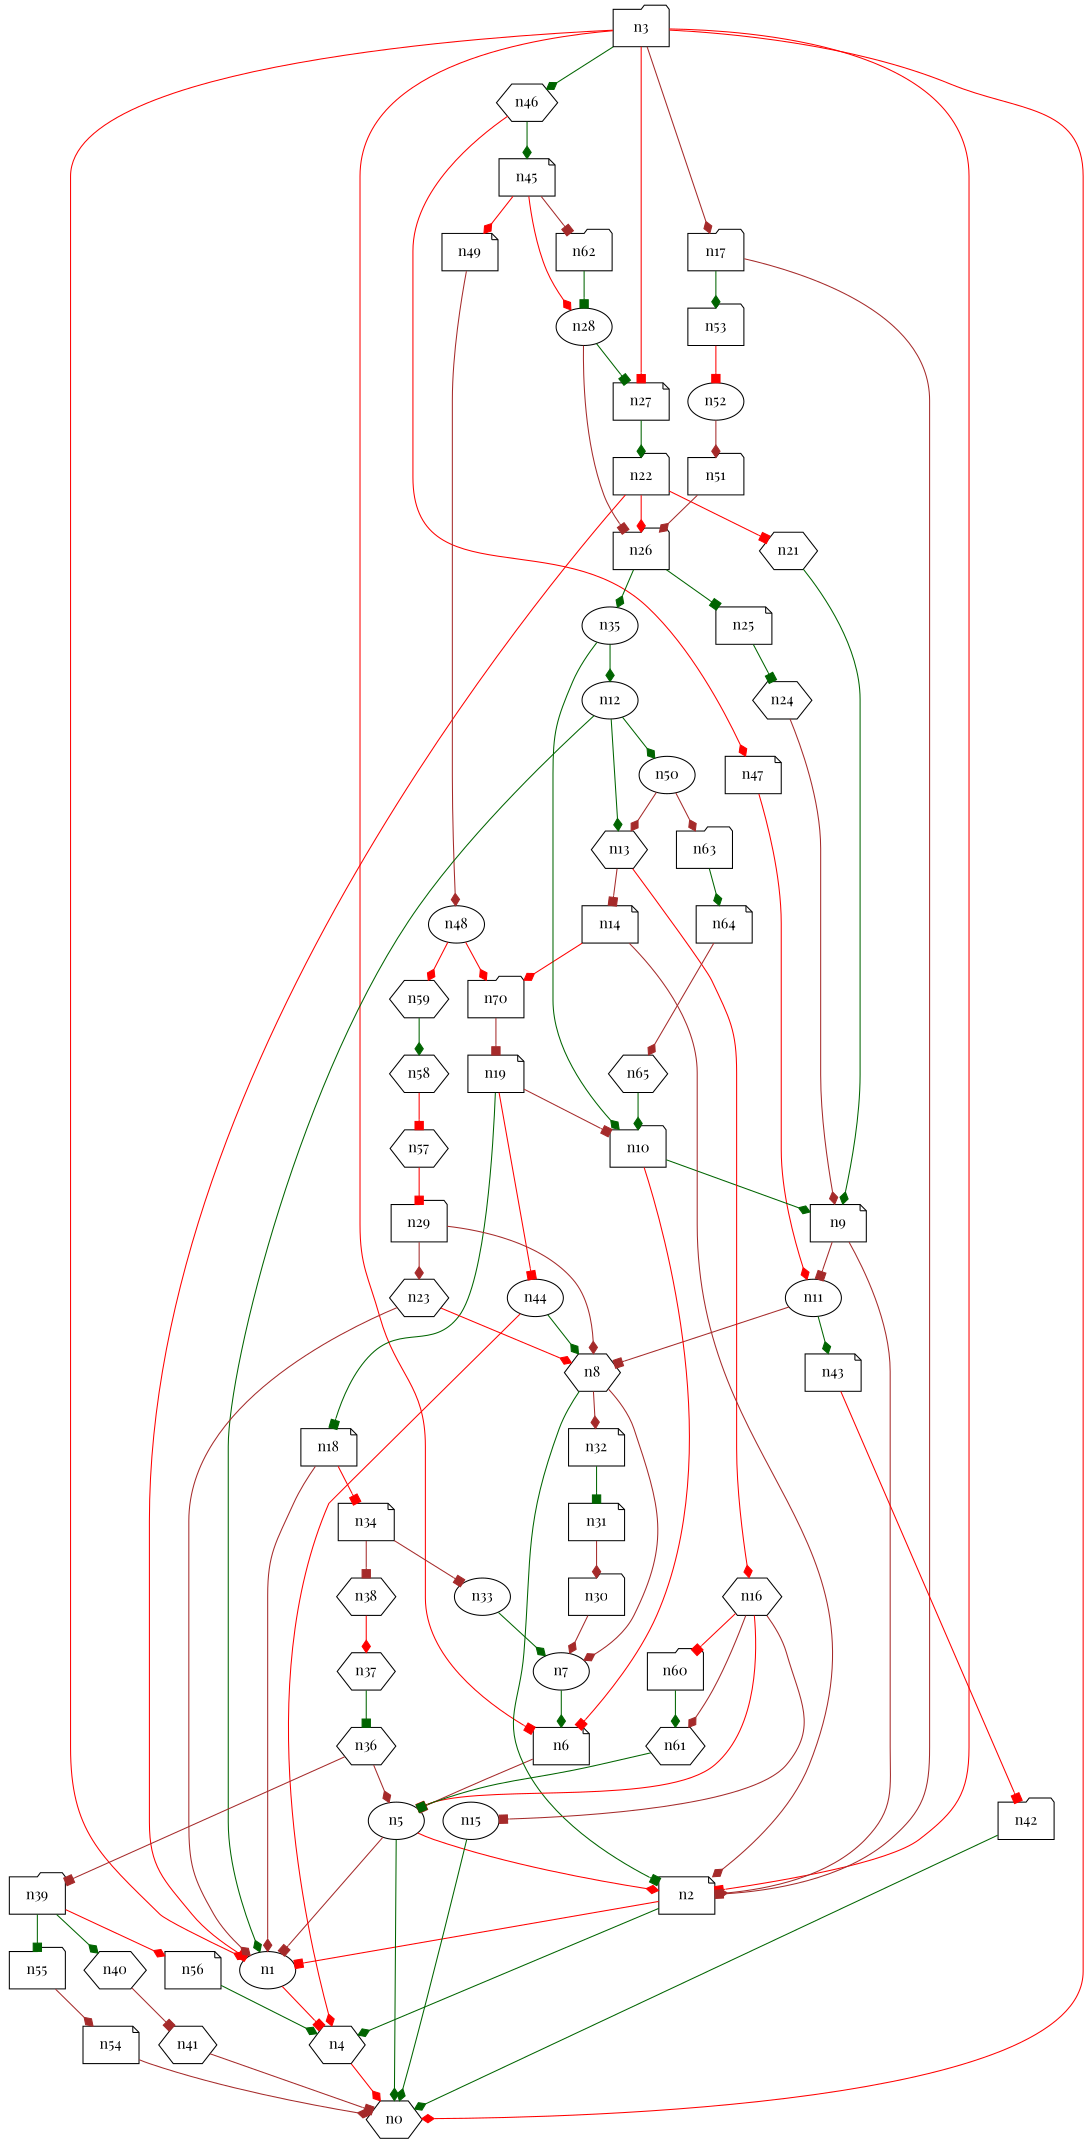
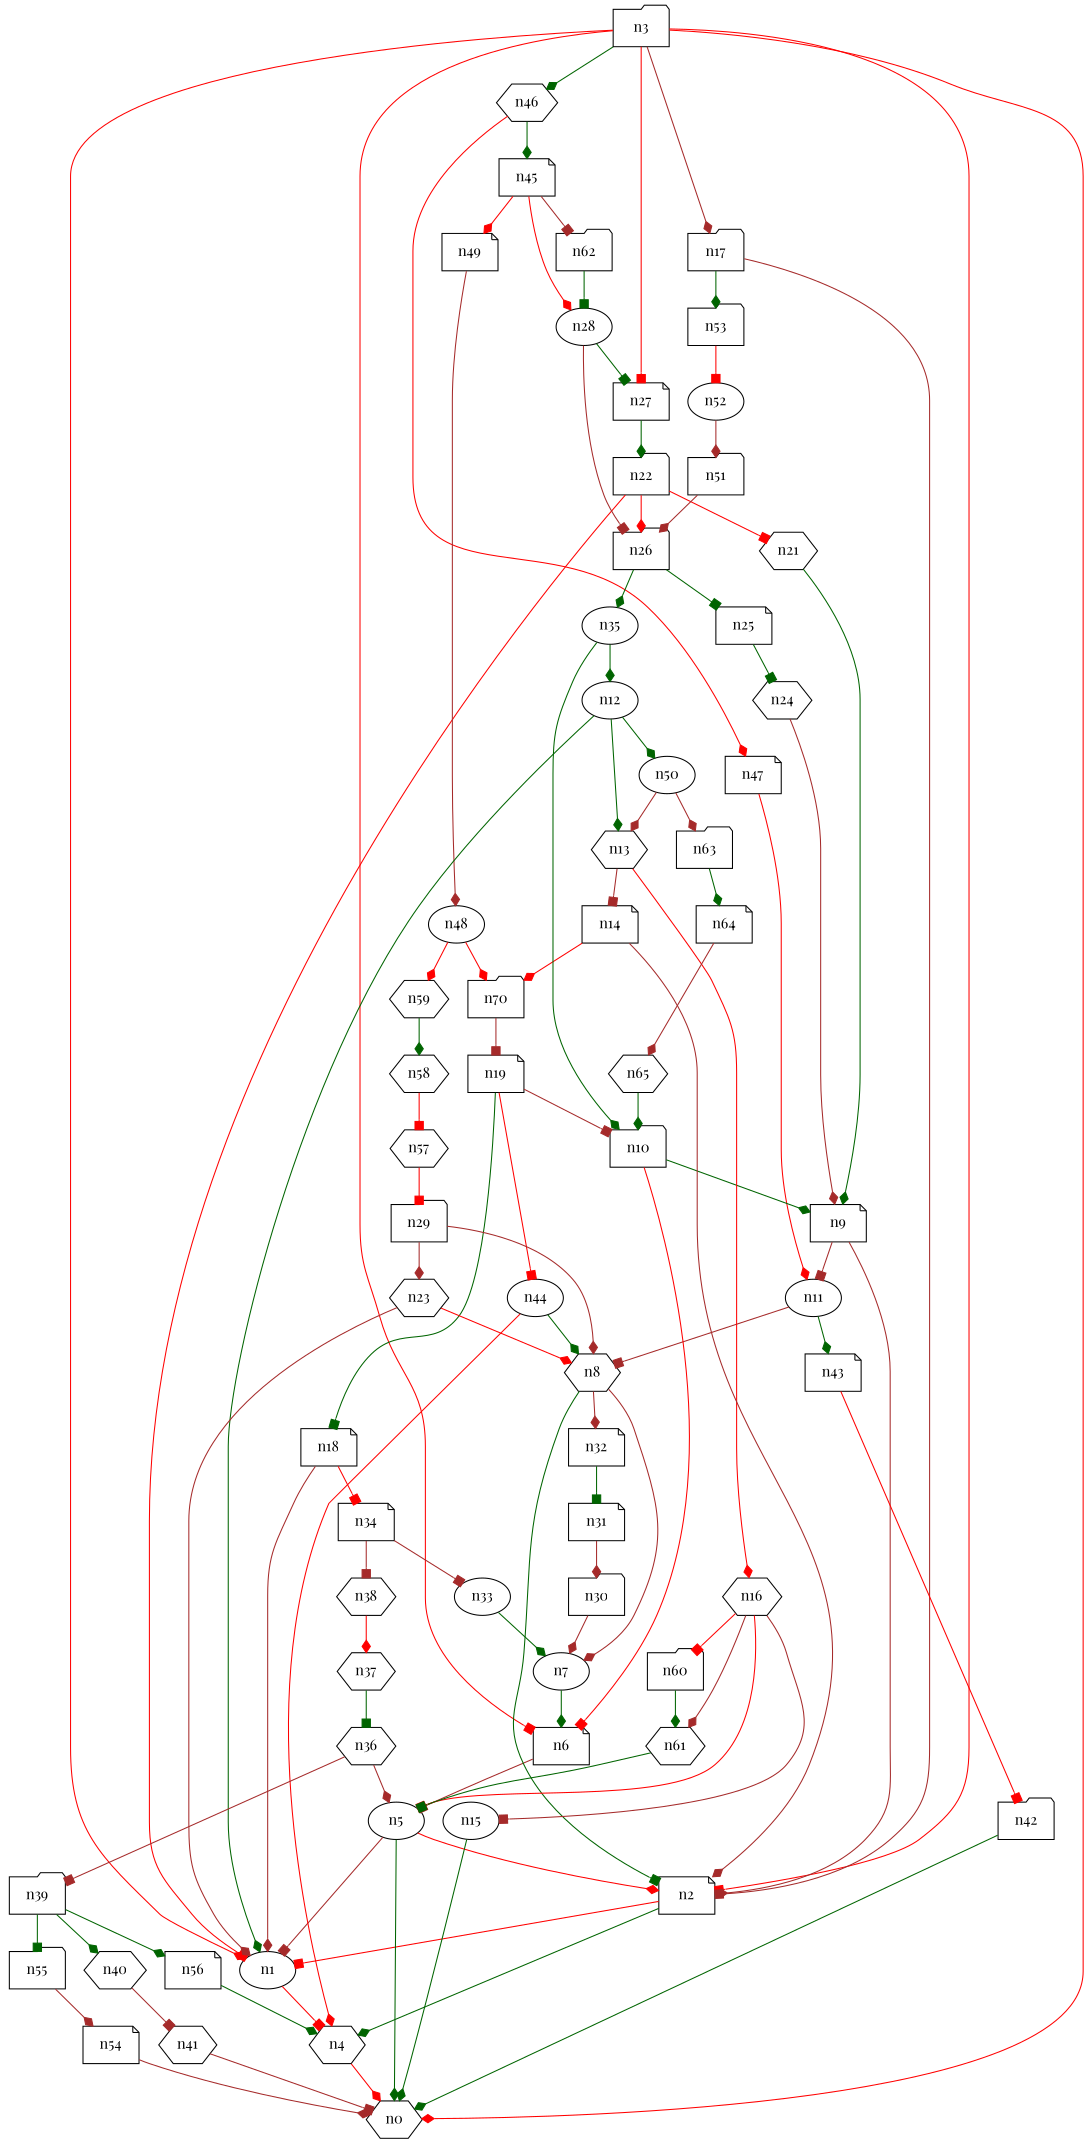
  digraph {
    fontname="Playfair Display"
    node [fontname="Playfair Display" shape=hexagon]
    edge [arrowhead=diamond color=brown fontname="Playfair Display"]
    n1 [shape=ellipse]
    n4
    n0
    n2 [shape=note]
    n3 [shape=folder]
    n6 [shape=note]
    n17 [shape=folder]
    n27 [shape=note]
    n46
    n5 [shape=ellipse]
    n53 [shape=folder]
    n22 [shape=folder]
    n45 [shape=note]
    n47 [shape=note]
    n52 [shape=ellipse]
    n21
    n26 [shape=folder]
    n28 [shape=ellipse]
    n49 [shape=note]
    n62 [shape=folder]
    n11 [shape=ellipse]
    n7 [shape=ellipse]
    n8
    n32 [shape=note]
    n31 [shape=note]
    n30 [shape=folder]
    n9 [shape=note]
    n43 [shape=note]
    n42 [shape=folder]
    n10 [shape=folder]
    n12 [shape=ellipse]
    n13
    n50 [shape=ellipse]
    n14 [shape=note]
    n16
    n63 [shape=folder]
    n20 [label=n70 shape=folder]
    n15 [shape=ellipse]
    n60 [shape=folder]
    n61
    n64 [shape=note]
    n19 [shape=note]
    n18 [shape=note]
    n44 [shape=ellipse]
    n51 [shape=folder]
    n34 [shape=note]
    n33 [shape=ellipse]
    n38
    n37
    n25 [shape=note]
    n35 [shape=ellipse]
    n24
    n23
    n29 [shape=folder]
    n36
    n39 [shape=folder]
    n40
    n55 [shape=folder]
    n56 [shape=note]
    n41
    n54 [shape=note]
    n48 [shape=ellipse]
    n59
    n58
    n57
    n65
    n1 -> n4 [arrowhead=box color=red]
    n4 -> n0 [color=red]
    n2 -> n1 [arrowhead=box color=red]
    n2 -> n4 [color=darkgreen]
    n3 -> n1 [color=red]
    n3 -> n0 [color=red]
    n3 -> n2 [arrowhead=box color=red]
    n3 -> n6 [arrowhead=box color=red]
    n3 -> n17
    n3 -> n27 [arrowhead=box color=red]
    n3 -> n46 [color=darkgreen]
    n6 -> n5 [arrowhead=box]
    n17 -> n2 [arrowhead=box]
    n17 -> n53 [color=darkgreen]
    n27 -> n22 [color=darkgreen]
    n46 -> n45 [color=darkgreen]
    n46 -> n47 [color=red]
    n5 -> n1 [arrowhead=box]
    n5 -> n0 [color=darkgreen]
    n5 -> n2 [color=red]
    n53 -> n52 [arrowhead=box color=red]
    n22 -> n1 [arrowhead=box color=red]
    n22 -> n21 [arrowhead=box color=red]
    n22 -> n26 [color=red]
    n45 -> n28 [color=red]
    n45 -> n49 [color=red]
    n45 -> n62 [arrowhead=box]
    n47 -> n11 [color=red]
    n52 -> n51
    n21 -> n9 [color=darkgreen]
    n26 -> n25 [arrowhead=box color=darkgreen]
    n26 -> n35 [color=darkgreen]
    n28 -> n27 [arrowhead=box color=darkgreen]
    n28 -> n26 [arrowhead=box]
    n49 -> n48
    n62 -> n28 [arrowhead=box color=darkgreen]
    n11 -> n8 [arrowhead=box]
    n11 -> n43 [color=darkgreen]
    n7 -> n6 [color=darkgreen]
    n8 -> n2 [arrowhead=box color=darkgreen]
    n8 -> n7
    n8 -> n32
    n32 -> n31 [arrowhead=box color=darkgreen]
    n31 -> n30
    n30 -> n7
    n9 -> n2
    n9 -> n11 [arrowhead=box]
    n43 -> n42 [arrowhead=box color=red]
    n42 -> n0 [color=darkgreen]
    n10 -> n6 [arrowhead=box color=red]
    n10 -> n9 [color=darkgreen]
    n12 -> n1 [color=darkgreen]
    n12 -> n13 [color=darkgreen]
    n12 -> n50 [color=darkgreen]
    n13 -> n14 [arrowhead=box]
    n13 -> n16 [color=red]
    n50 -> n13
    n50 -> n63
    n14 -> n2
    n14 -> n20 [color=red]
    n16 -> n5 [arrowhead=box color=red]
    n16 -> n15 [arrowhead=box]
    n16 -> n60 [arrowhead=box color=red]
    n16 -> n61
    n63 -> n64 [color=darkgreen]
    n20 -> n19 [arrowhead=box]
    n15 -> n0 [color=darkgreen]
    n60 -> n61 [color=darkgreen]
    n61 -> n5 [arrowhead=box color=darkgreen]
    n64 -> n65
    n19 -> n10 [arrowhead=box]
    n19 -> n18 [arrowhead=box color=darkgreen]
    n19 -> n44 [arrowhead=box color=red]
    n18 -> n1
    n18 -> n34 [arrowhead=box color=red]
    n44 -> n4 [color=red]
    n44 -> n8 [color=darkgreen]
    n51 -> n26
    n34 -> n33 [arrowhead=box]
    n34 -> n38 [arrowhead=box]
    n33 -> n7 [color=darkgreen]
    n38 -> n37 [color=red]
    n37 -> n36 [arrowhead=box color=darkgreen]
    n25 -> n24 [arrowhead=box color=darkgreen]
    n35 -> n10 [color=darkgreen]
    n35 -> n12 [color=darkgreen]
    n24 -> n9
    n23 -> n1
    n23 -> n8 [color=red]
    n29 -> n8
    n29 -> n23
    n36 -> n5
    n36 -> n39 [arrowhead=box]
    n39 -> n40 [color=darkgreen]
    n39 -> n55 [arrowhead=box color=darkgreen]
-   n39 -> n56 [color=red]
+   n39 -> n56 [color=darkgreen]
    n40 -> n41 [arrowhead=box]
    n55 -> n54
    n56 -> n4 [color=darkgreen]
    n41 -> n0 [arrowhead=box]
    n54 -> n0
    n48 -> n20 [color=red]
    n48 -> n59 [color=red]
    n59 -> n58 [color=darkgreen]
    n58 -> n57 [arrowhead=box color=red]
    n57 -> n29 [arrowhead=box color=red]
    n65 -> n10 [color=darkgreen]
  }
